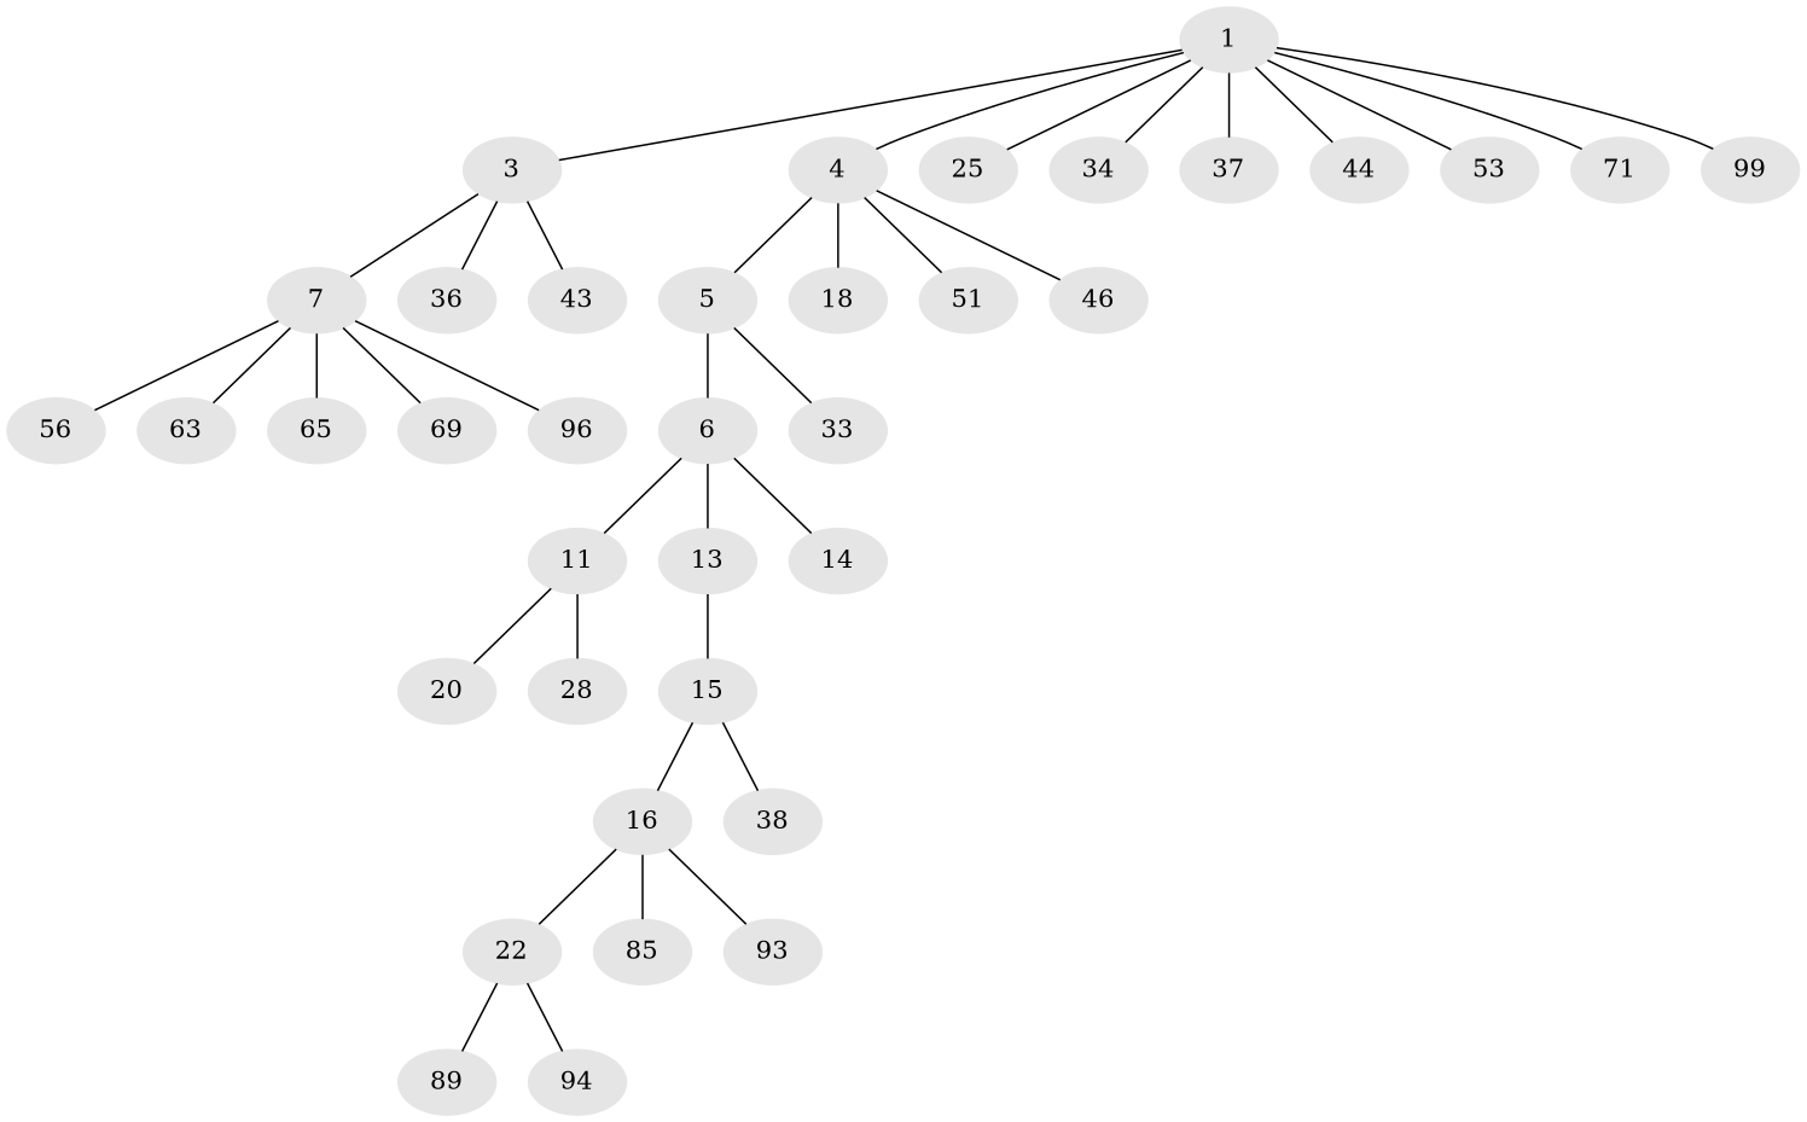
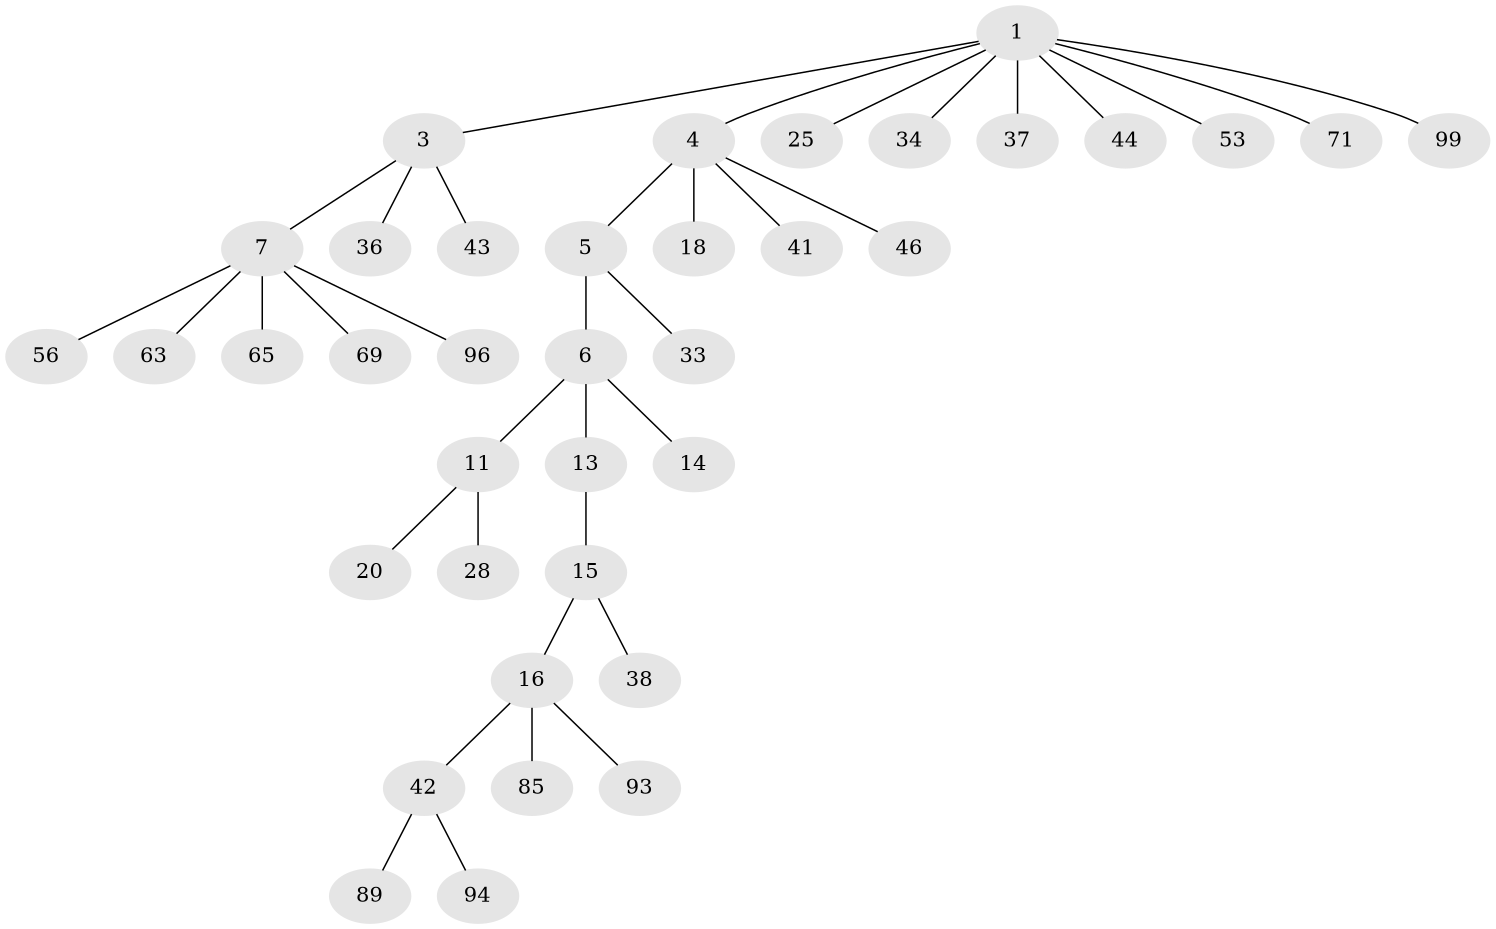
  graph {
    node [color=gray90 style=filled]
    1 [super="+2+30+64+9"]
    3 [super="+39+50"]
    4 [super="+54+12"]
    25
    34
    37 [super="+66"]
    44 [super="+76"]
    53
    71
    99
    7 [super="+8+22+81"]
    36 [super="+84"]
    43
    5 [super="+17+90+91"]
    18 [super="+80+95"]
-   41 [super="+47+87" label=51]
+   41 [super="+47+87"]
    46
    56
    63
    65
    69
    96 [super="+98"]
    6 [super="+10+88"]
    33
    11 [super="+23+21+35"]
    13
    14
    20 [super="+31+83"]
    28 [super="+29+48"]
    15
    16
    38 [super="+61+60+51"]
-   42 [super="+73" label=22]
+   42 [super="+73"]
    85
    93
    89
    94
    1 -- 3
    1 -- 4
    1 -- 25
    1 -- 34
    1 -- 37
    1 -- 44
    1 -- 53
    1 -- 71
    1 -- 99
    3 -- 7
    3 -- 36
    3 -- 43
    4 -- 5
    4 -- 18
    4 -- 41
    4 -- 46
    7 -- 56
    7 -- 63
    7 -- 65
    7 -- 69
    7 -- 96
    5 -- 6
    5 -- 33
    6 -- 11
    6 -- 13
    6 -- 14
    11 -- 20
    11 -- 28
    13 -- 15
    15 -- 16
    15 -- 38
    16 -- 42
    16 -- 85
    16 -- 93
    42 -- 89
    42 -- 94
  }
